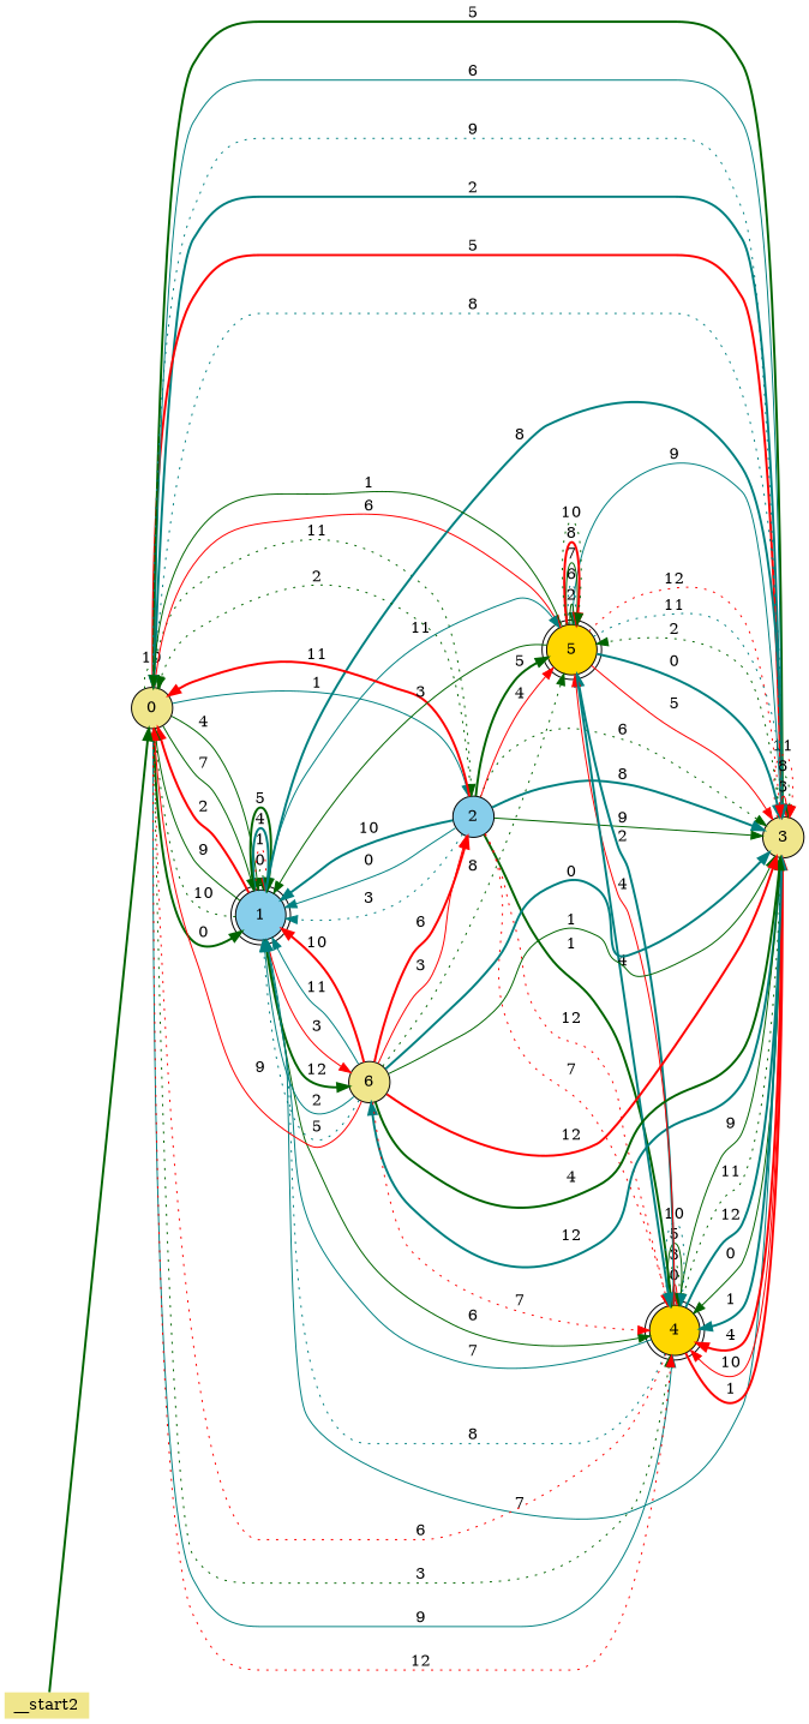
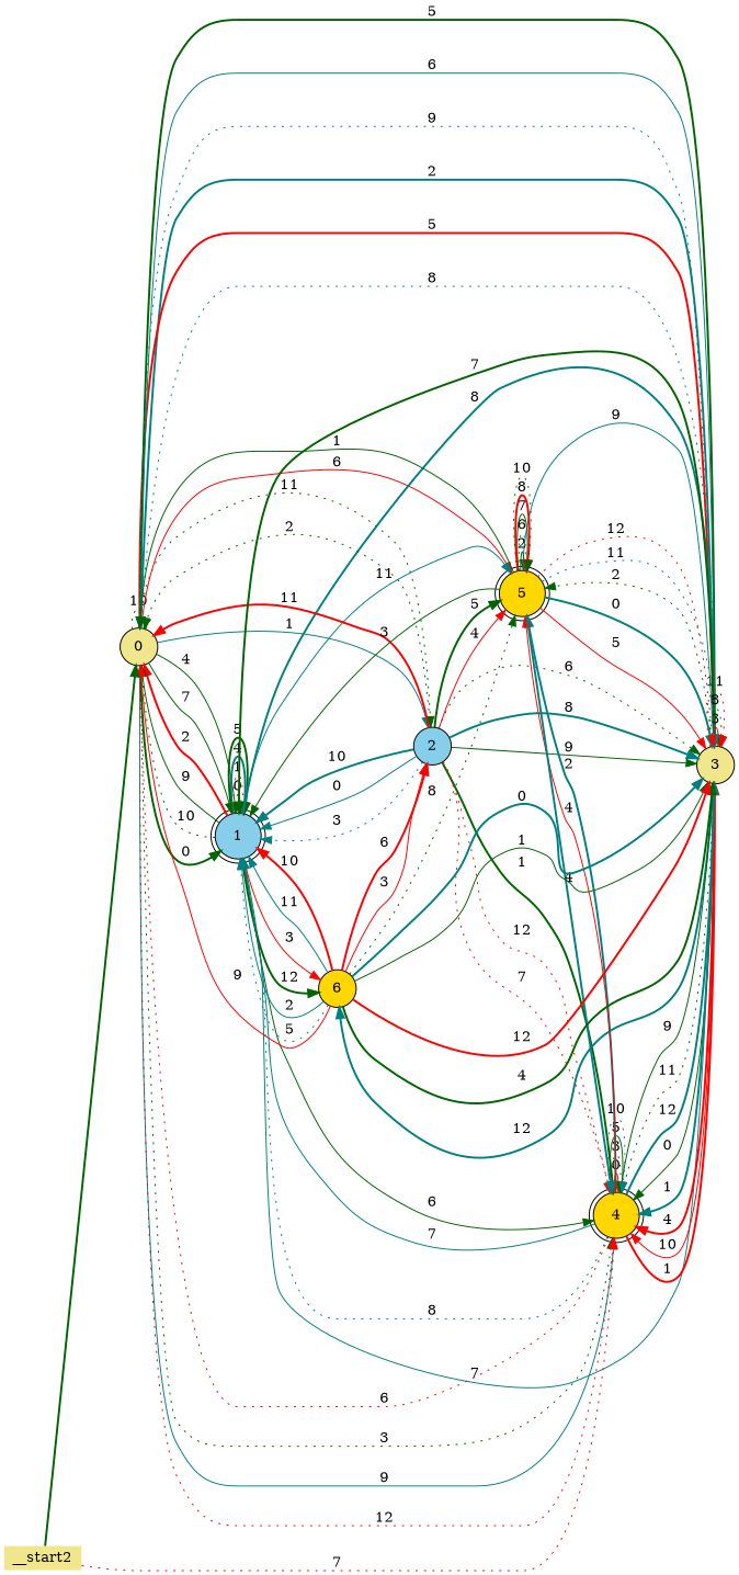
  digraph {
    rankdir=LR
    node [fillcolor=khaki shape=circle style=filled]
    edge [color=darkgreen style=solid]
    n1 [label=0]
    n2 [fillcolor=skyblue label=1 shape=doublecircle]
    n3 [fillcolor=skyblue label=2]
    n4 [label=3]
    n5 [fillcolor=gold label=4 shape=doublecircle]
    n6 [fillcolor=gold label=5 shape=doublecircle]
-   n7 [label=6]
+   n7 [fillcolor=gold label=6]
    n8 [height=0 label=__start2 shape=none width=0]
    n1 -> n1 [label=10 style=dotted]
    n1 -> n2 [label=0 style=bold]
    n1 -> n2 [label=4]
    n1 -> n2 [label=7]
    n1 -> n3 [color=teal label=1]
    n1 -> n3 [label=11 style=dotted]
    n1 -> n4 [color=teal label=2 style=bold]
    n1 -> n4 [color=red label=5 style=bold]
    n1 -> n4 [color=teal label=8 style=dotted]
    n1 -> n5 [label=3 style=dotted]
    n1 -> n5 [color=teal label=9]
    n1 -> n5 [color=red label=12 style=dotted]
    n1 -> n6 [color=red label=6]
    n2 -> n1 [color=red label=2 style=bold]
    n2 -> n1 [label=9]
    n2 -> n1 [label=10 style=dotted]
    n2 -> n2 [label=0 style=dotted]
    n2 -> n2 [color=red label=1 style=dotted]
    n2 -> n2 [color=teal label=4 style=bold]
    n2 -> n2 [label=5 style=bold]
    n2 -> n4 [color=teal label=7]
    n2 -> n4 [color=teal label=8 style=bold]
    n2 -> n5 [label=6]
    n2 -> n6 [color=teal label=11]
    n2 -> n7 [color=red label=3]
    n2 -> n7 [label=12 style=bold]
    n3 -> n1 [label=2 style=dotted]
    n3 -> n1 [color=red label=11 style=bold]
    n3 -> n2 [color=teal label=0]
    n3 -> n2 [color=teal label=3 style=dotted]
    n3 -> n2 [color=teal label=10 style=bold]
    n3 -> n4 [label=6 style=dotted]
    n3 -> n4 [color=teal label=8 style=bold]
    n3 -> n4 [label=9]
    n3 -> n5 [label=1 style=bold]
    n3 -> n5 [color=red label=7 style=dotted]
    n3 -> n5 [color=red label=12 style=dotted]
    n3 -> n6 [color=red label=4]
    n3 -> n6 [label=5 style=bold]
    n4 -> n1 [label=5 style=bold]
    n4 -> n1 [color=teal label=6]
    n4 -> n1 [color=teal label=9 style=dotted]
+   n4 -> n2 [label=7 style=bold]
    n4 -> n4 [color=red label=3]
    n4 -> n4 [label=8 style=dotted]
    n4 -> n4 [color=red label=11 style=dotted]
    n4 -> n5 [label=0]
    n4 -> n5 [color=teal label=1 style=bold]
    n4 -> n5 [color=red label=4 style=bold]
    n4 -> n5 [color=red label=10]
    n4 -> n6 [label=2 style=dotted]
    n4 -> n7 [color=teal label=12 style=bold]
    n5 -> n1 [color=red label=6 style=dotted]
    n5 -> n2 [color=teal label=7]
    n5 -> n2 [color=teal label=8 style=dotted]
    n5 -> n4 [color=red label=1 style=bold]
    n5 -> n4 [label=9]
    n5 -> n4 [label=11 style=dotted]
    n5 -> n4 [color=teal label=12 style=bold]
    n5 -> n5 [color=red label=0]
    n5 -> n5 [label=3 style=dotted]
    n5 -> n5 [label=5]
    n5 -> n5 [color=teal label=10 style=dotted]
    n5 -> n6 [color=teal label=2 style=bold]
    n5 -> n6 [color=red label=4]
    n6 -> n1 [label=1]
    n6 -> n2 [label=3]
    n6 -> n4 [color=teal label=0 style=bold]
    n6 -> n4 [color=red label=5]
    n6 -> n4 [color=teal label=9]
    n6 -> n4 [color=teal label=11 style=dotted]
    n6 -> n4 [color=red label=12 style=dotted]
    n6 -> n5 [color=teal label=4 style=bold]
    n6 -> n6 [label=2]
    n6 -> n6 [color=teal label=6 style=dotted]
    n6 -> n6 [label=7]
    n6 -> n6 [color=red label=8 style=bold]
    n6 -> n6 [label=10 style=dotted]
    n7 -> n1 [color=red label=9]
    n7 -> n2 [color=teal label=2]
    n7 -> n2 [color=teal label=5 style=dotted]
    n7 -> n2 [color=red label=10 style=bold]
    n7 -> n2 [color=teal label=11]
    n7 -> n3 [color=red label=3]
    n7 -> n3 [color=red label=6 style=bold]
    n7 -> n4 [color=teal label=0 style=bold]
    n7 -> n4 [label=1]
    n7 -> n4 [label=4 style=bold]
    n7 -> n4 [color=red label=12 style=bold]
-   n7 -> n5 [color=red label=7 style=dotted]
+   n8 -> n5 [color=red label=7 style=dotted]
    n7 -> n6 [label=8 style=dotted]
    n8 -> n1 [style=bold]
  }
